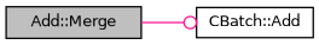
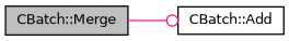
  digraph {
    rankdir=LR
    node [color=black fontname=Helvetica fontsize=10 shape=record style=filled]
-   n1 [fillcolor=grey75 fontcolor=black height=0.2 label="Add::Merge" width=0.4]
+   n1 [fillcolor=grey75 fontcolor=black height=0.2 label="CBatch::Merge" width=0.4]
    n2 [fillcolor=white height=0.2 label="CBatch::Add" width=0.4]
    n1 -> n2 [color=deeppink fontname=Helvetica fontsize=10 labelfontname=Helvetica labelfontsize=10 style=solid arrowhead=odot]
  }
